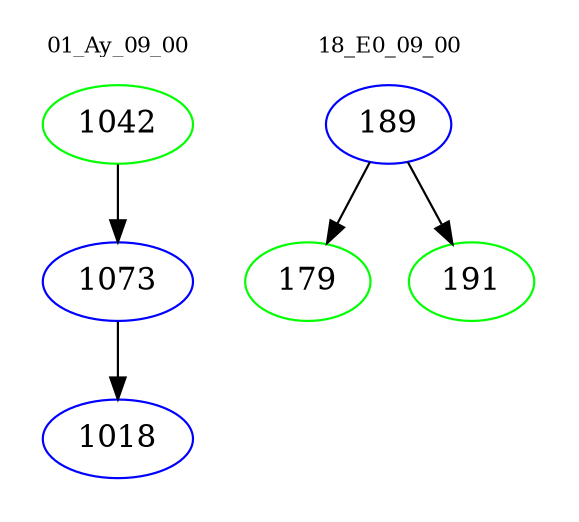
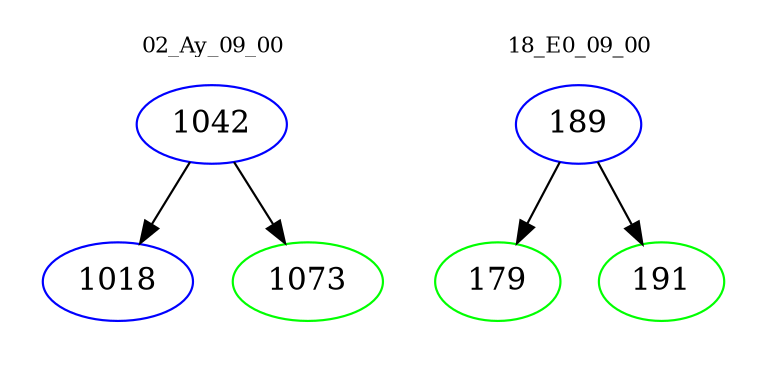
  digraph {
    node [color=green]
    edge [color=black]
-   n1 [label=1042]
+   n1 [color=blue label=1042]
    n2 [color=blue label=1018]
-   n3 [color=blue label=1073]
+   n3 [label=1073]
    n4 [color=blue label=189]
    n5 [label=179]
    n6 [label=191]
    subgraph cluster_1 {
      color=white
      fontsize=10
-     label="01_Ay_09_00"
+     label="02_Ay_09_00"
      n1
      n2
      n3
    }
    subgraph cluster_2 {
      color=white
      fontsize=10
      label="18_E0_09_00"
      n4
      n5
      n6
    }
-   n3 -> n2
+   n1 -> n2
    n1 -> n3
    n4 -> n5
    n4 -> n6
  }
